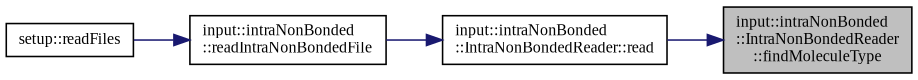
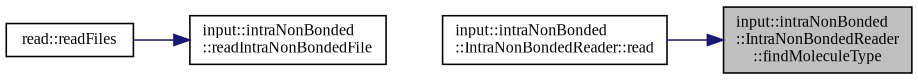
  digraph {
    fontname="Liberation Serif"
    rankdir=RL
    node [color=black fillcolor=white fontname="Liberation Serif" fontsize=10 shape=record style=filled]
    edge [color=midnightblue dir=back fontname="Liberation Serif" fontsize=10 labelfontname=Helvetica labelfontsize=10 style=solid]
    n1 [fillcolor=grey75 fontcolor=black height=0.2 label="input::intraNonBonded\l::IntraNonBondedReader\l::findMoleculeType" width=0.4]
    n2 [height=0.2 label="input::intraNonBonded\l::IntraNonBondedReader::read" width=0.4]
    n3 [height=0.2 label="input::intraNonBonded\l::readIntraNonBondedFile" width=0.4]
-   n4 [height=0.2 label="setup::readFiles" width=0.4]
+   n4 [height=0.2 label="read::readFiles" width=0.4]
    n1 -> n2
-   n2 -> n3
    n3 -> n4
  }
